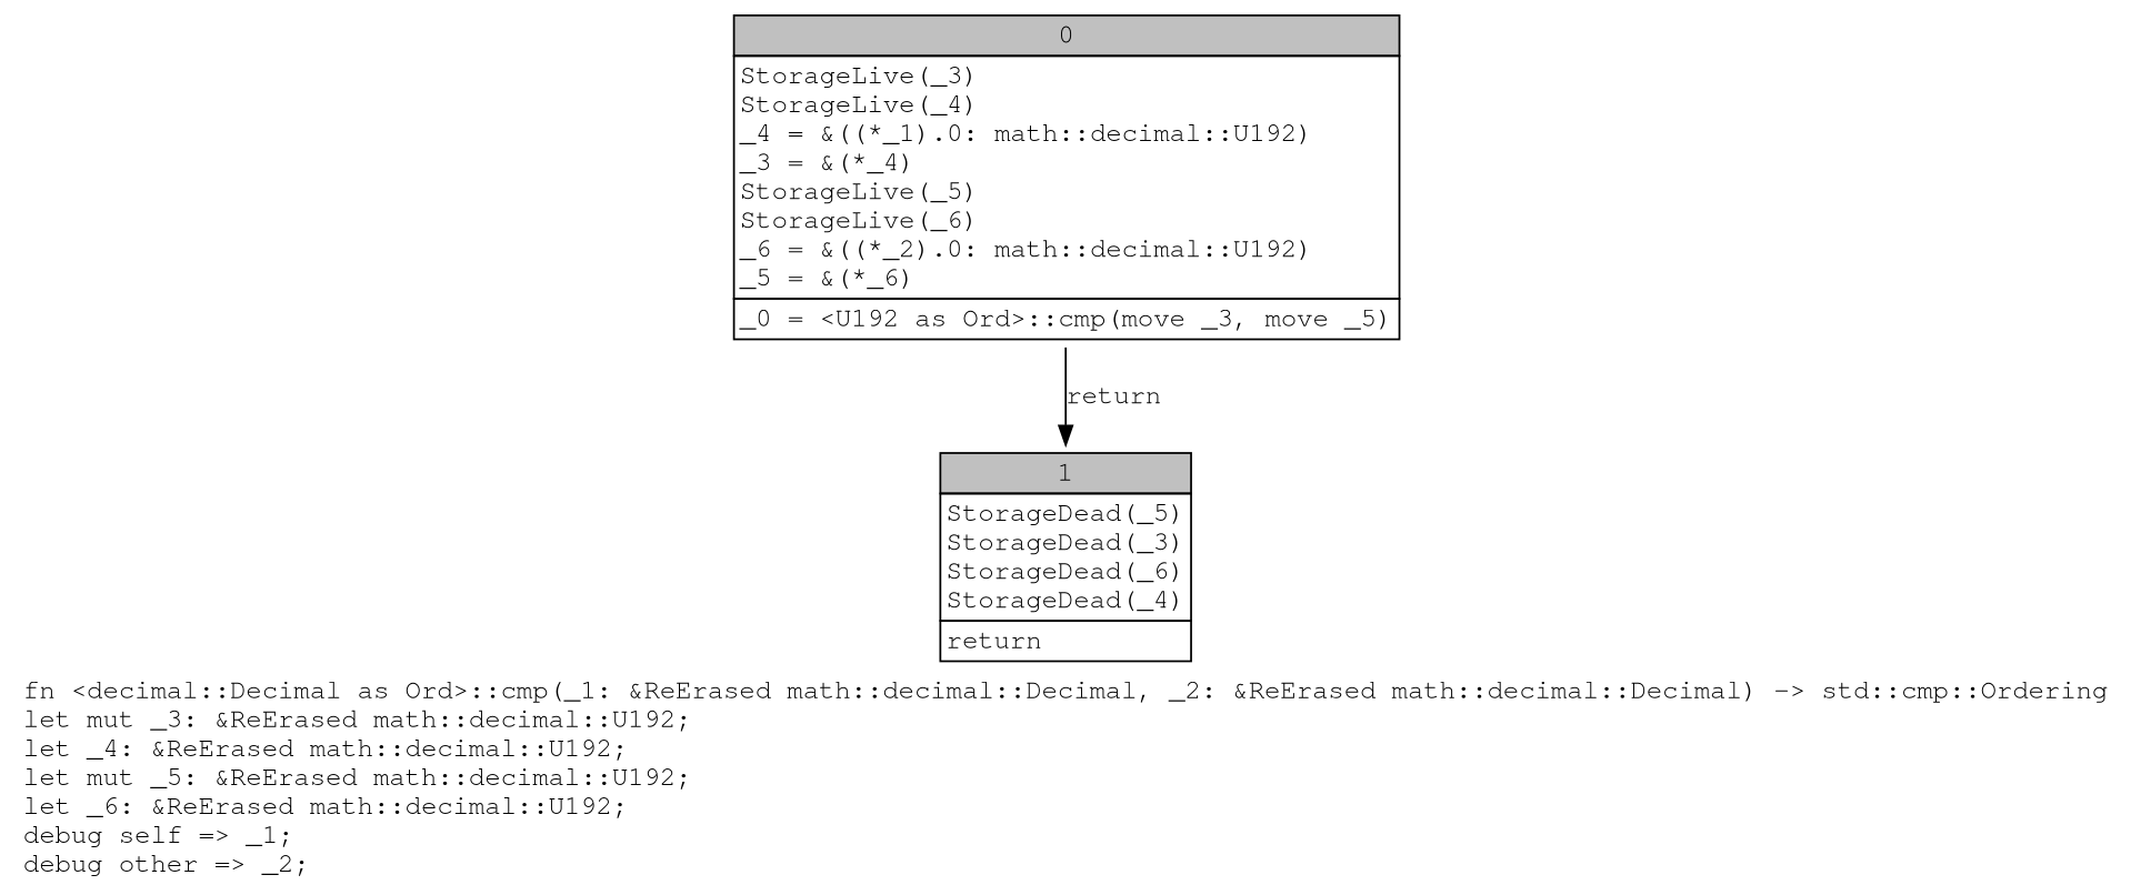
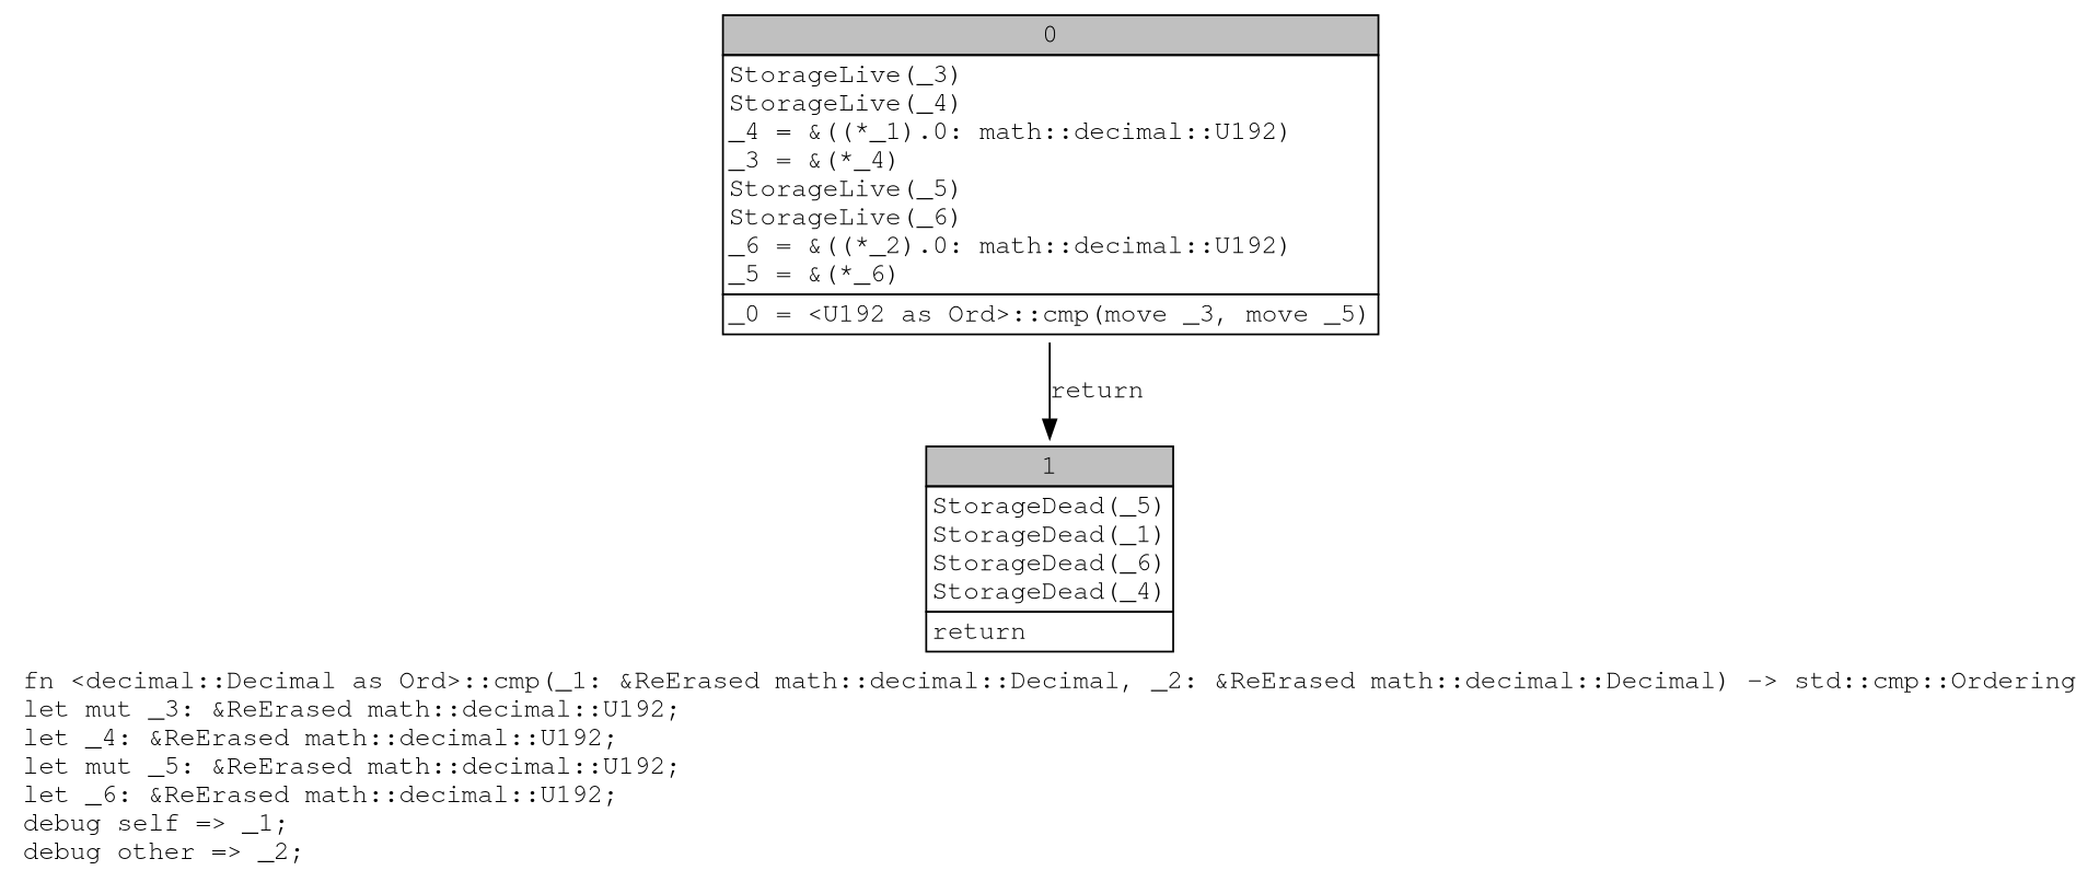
  digraph {
    fontname="Courier, monospace"
    label=<fn &lt;decimal::Decimal as Ord&gt;::cmp(_1: &amp;ReErased math::decimal::Decimal, _2: &amp;ReErased math::decimal::Decimal) -&gt; std::cmp::Ordering<br align="left"/>let mut _3: &amp;ReErased math::decimal::U192;<br align="left"/>let _4: &amp;ReErased math::decimal::U192;<br align="left"/>let mut _5: &amp;ReErased math::decimal::U192;<br align="left"/>let _6: &amp;ReErased math::decimal::U192;<br align="left"/>debug self =&gt; _1;<br align="left"/>debug other =&gt; _2;<br align="left"/>>
    node [fontname="Courier, monospace" shape=none]
    n1 [label=<<table border="0" cellborder="1" cellspacing="0"><tr><td bgcolor="gray" align="center" colspan="1">0</td></tr><tr><td align="left" balign="left">StorageLive(_3)<br/>StorageLive(_4)<br/>_4 = &amp;((*_1).0: math::decimal::U192)<br/>_3 = &amp;(*_4)<br/>StorageLive(_5)<br/>StorageLive(_6)<br/>_6 = &amp;((*_2).0: math::decimal::U192)<br/>_5 = &amp;(*_6)<br/></td></tr><tr><td align="left">_0 = &lt;U192 as Ord&gt;::cmp(move _3, move _5)</td></tr></table>>]
-   n2 [label=<<table border="0" cellborder="1" cellspacing="0"><tr><td bgcolor="gray" align="center" colspan="1">1</td></tr><tr><td align="left" balign="left">StorageDead(_5)<br/>StorageDead(_3)<br/>StorageDead(_6)<br/>StorageDead(_4)<br/></td></tr><tr><td align="left">return</td></tr></table>>]
+   n2 [label=<<table border="0" cellborder="1" cellspacing="0"><tr><td bgcolor="gray" align="center" colspan="1">1</td></tr><tr><td align="left" balign="left">StorageDead(_5)<br/>StorageDead(_1)<br/>StorageDead(_6)<br/>StorageDead(_4)<br/></td></tr><tr><td align="left">return</td></tr></table>>]
    n1 -> n2 [fontname="Courier, monospace" label=return]
  }
